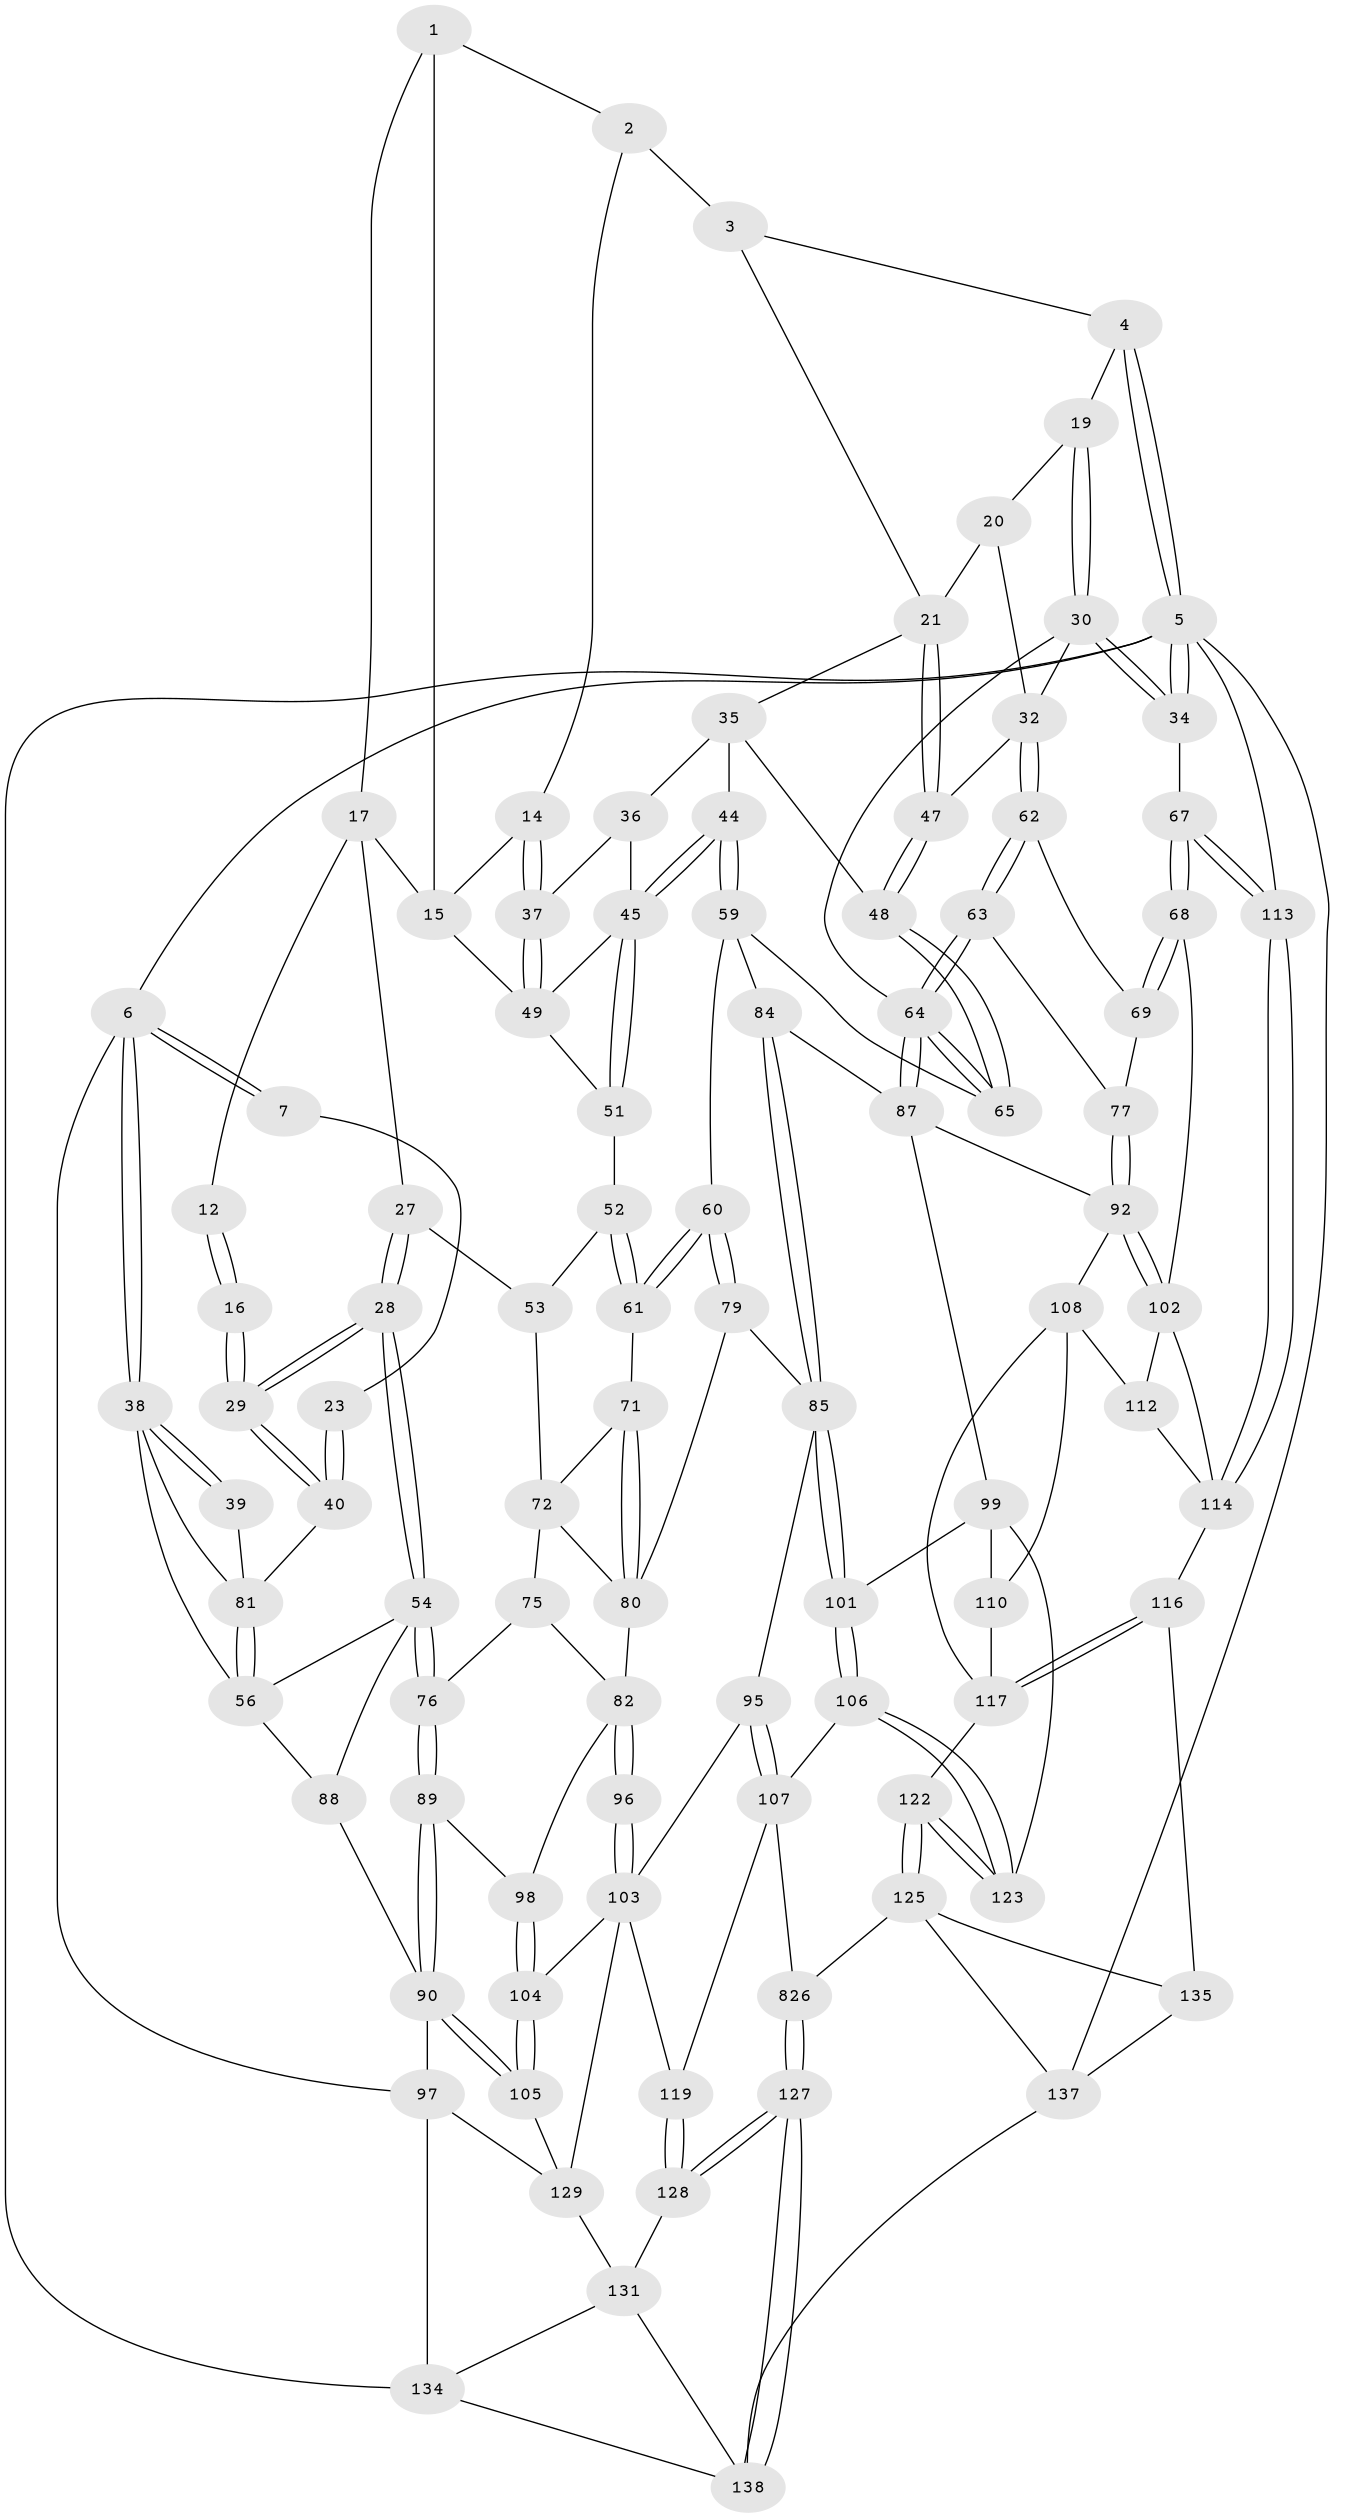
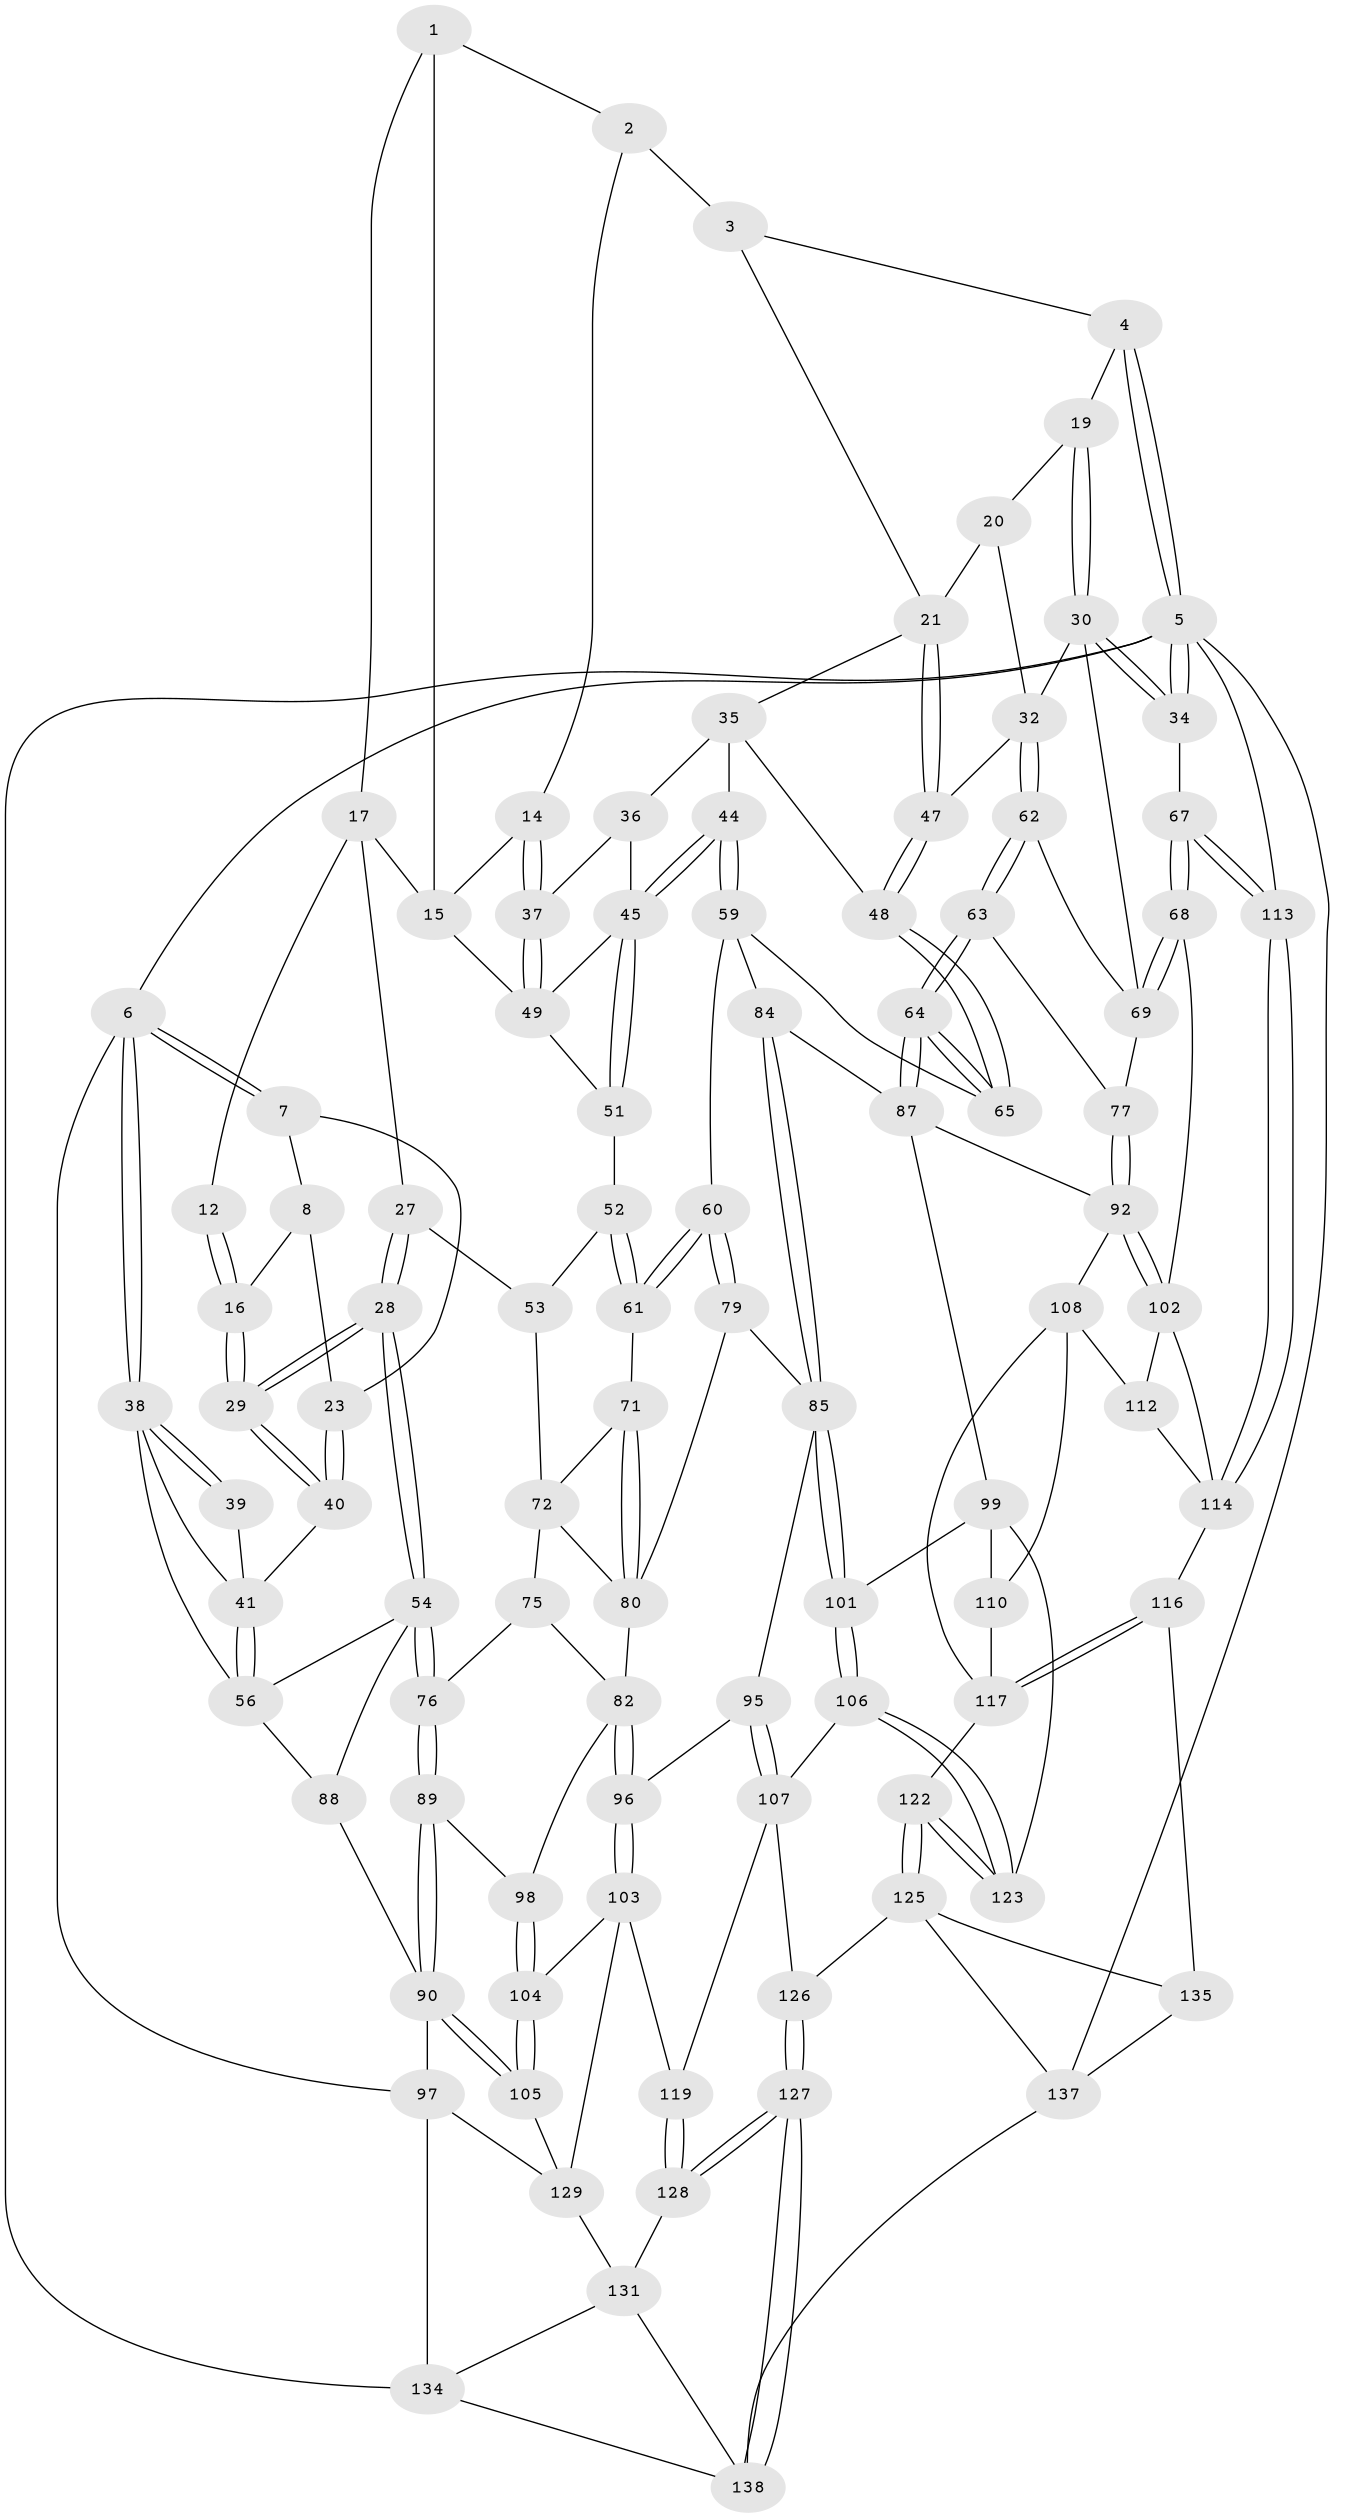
  graph {
    fontname="Courier Prime"
    node [color=gray90 fontname="Courier Prime" style=filled]
    edge [fontname="Courier Prime"]
    1 [super="+10"]
    2 [super="+13"]
    n3 [label=17 super="+26"]
    15 [super="+25"]
    3 [super="+18"]
    14
    12
    27
    49 [super="+50"]
    4
    21 [super="+22"]
    37
    5 [super="+124"]
    19
    35 [super="+43"]
    47
    6
    34
    113
    134 [super="+141"]
    137 [super="+139"]
    20
    30 [super="+31"]
    7
    38 [super="+57"]
    97 [super="+133"]
    67
    114 [super="+115"]
    138 [super="+140"]
+   8 [super="+17"]
    23 [super="+24"]
    39
-   41 [super="+42" label=81]
+   41 [super="+42"]
    56 [super="+58"]
    129 [super="+130"]
    16
    40
    29
    28
    53
    51
    32 [super="+33"]
    69 [super="+70"]
    62 [super="+74"]
    36
    44
    48
    54 [super="+55"]
    72 [super="+73"]
    76
    88
    77
    63 [super="+78"]
    68
    45 [super="+46"]
    59 [super="+66"]
    65
    60
    84
    52
    61
    71
    80 [super="+81"]
    75
    89
    90 [super="+91"]
    79
    87 [super="+94"]
    85 [super="+86"]
    64
    92 [super="+93"]
    99 [super="+100"]
    102 [super="+111"]
    112
    82 [super="+83"]
    96
    98
    108 [super="+109"]
    95
    101
    103 [super="+120"]
    104
    107 [super="+118"]
    106
    110
    123
    105
    117 [super="+121"]
    119
-   126 [label=826]
+   126
    131 [super="+132"]
    116
    128
    127
    122
    135
    125 [super="+136"]
    1 -- 2
    1 -- n3
    1 -- 15
    2 -- 3 [weight=2]
    2 -- 14
    n3 -- 15
    n3 -- 12
    n3 -- 27
    15 -- 49
    3 -- 4
    3 -- 21
    14 -- 15
    14 -- 37
    14 -- 37
    12 -- 16
    12 -- 16
    27 -- 28
    27 -- 28
    27 -- 53
    49 -- 51
    4 -- 5
    4 -- 5
    4 -- 19
    21 -- 35
    21 -- 47
    21 -- 47
    37 -- 49
    37 -- 49
    5 -- 6
    5 -- 34
    5 -- 34
    5 -- 113
    5 -- 134
    5 -- 137
    19 -- 20
    19 -- 30
    19 -- 30
    35 -- 36
    35 -- 44
    35 -- 48
    47 -- 48
    47 -- 48
    6 -- 7
    6 -- 7
    6 -- 38
    6 -- 38
    6 -- 97
    34 -- 67
    113 -- 114
    113 -- 114
    134 -- 138
    137 -- 138
    20 -- 21
    20 -- 32
    30 -- 34
    30 -- 34
    30 -- 32
-   30 -- 64
+   30 -- 69
+   7 -- 8
    7 -- 23
    38 -- 39
    38 -- 39
    38 -- 41
    38 -- 56
    97 -- 134 [weight=2]
    97 -- 129
    67 -- 113
    67 -- 113
    67 -- 68
    67 -- 68
    114 -- 116
+   8 -- 23
+   8 -- 16
    23 -- 40
    23 -- 40
    39 -- 41
    41 -- 56
    41 -- 56
    56 -- 88
    129 -- 131
    16 -- 29
    16 -- 29
    40 -- 41
    29 -- 40
    29 -- 40
    28 -- 29
    28 -- 29
    28 -- 54
    28 -- 54
    53 -- 72
    51 -- 52
    32 -- 47
    32 -- 62
    32 -- 62
    69 -- 77
    62 -- 69
    62 -- 63 [weight=2]
    62 -- 63
    36 -- 37
    36 -- 45
    44 -- 45
    44 -- 45
    44 -- 59
    44 -- 59
    48 -- 65
    48 -- 65
    54 -- 56
    54 -- 76
    54 -- 76
    54 -- 88
    72 -- 80
    72 -- 75
    76 -- 89
    76 -- 89
    88 -- 90
    77 -- 92
    77 -- 92
    63 -- 77
    63 -- 64
    63 -- 64
    68 -- 69
    68 -- 69
    68 -- 102
    45 -- 49
    45 -- 51
    45 -- 51
    59 -- 65
    59 -- 60
    59 -- 84
    60 -- 61
    60 -- 61
    60 -- 79
    60 -- 79
    84 -- 87
    84 -- 85
    84 -- 85
    52 -- 53
    52 -- 61
    52 -- 61
    61 -- 71
    71 -- 72
    71 -- 80
    71 -- 80
    80 -- 82
    75 -- 76
    75 -- 82
    89 -- 90
    89 -- 90
    89 -- 98
    90 -- 97
    90 -- 105
    90 -- 105
    79 -- 80
    79 -- 85
    87 -- 92
    87 -- 99
    85 -- 95
    85 -- 101
    85 -- 101
    64 -- 65
    64 -- 65
    64 -- 87
    64 -- 87
    92 -- 102
    92 -- 102
    92 -- 108
    99 -- 101
    99 -- 110
    99 -- 123
    102 -- 114
    102 -- 112
    112 -- 114
    82 -- 96
    82 -- 96
    82 -- 98
    96 -- 103
    96 -- 103
    98 -- 104
    98 -- 104
    108 -- 112
    108 -- 110
    108 -- 117
-   95 -- 103
+   95 -- 96
    95 -- 107
    95 -- 107
    101 -- 106
    101 -- 106
    103 -- 129
    103 -- 104
    103 -- 119
    104 -- 105
    104 -- 105
    107 -- 119
    107 -- 126
    106 -- 107
    106 -- 123
    106 -- 123
    110 -- 117
    105 -- 129
    117 -- 122
    119 -- 128
    119 -- 128
    126 -- 127
    126 -- 127
    131 -- 134
    131 -- 138
    116 -- 117
    116 -- 117
    116 -- 135
    128 -- 131
    127 -- 138
    127 -- 138
    127 -- 128
    127 -- 128
    122 -- 123
    122 -- 123
    122 -- 125
    122 -- 125
    135 -- 137
    125 -- 137
    125 -- 126
    125 -- 135
  }
